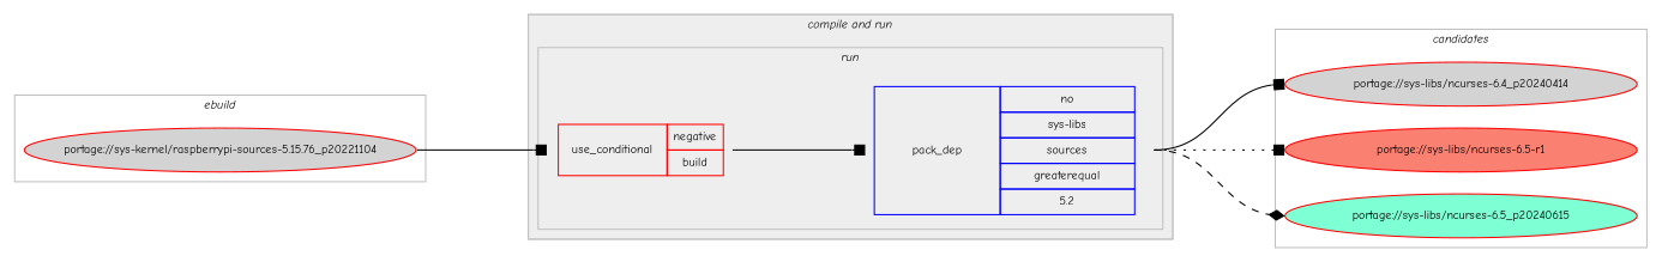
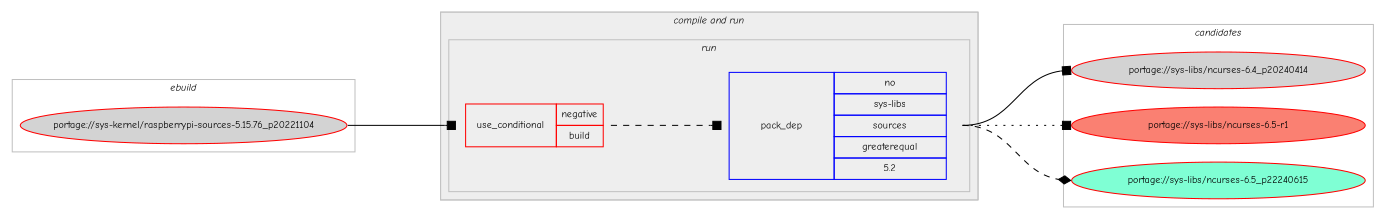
  digraph {
    compound=true
    concentrate=true
    fontname="Comic Neue"
    fontsize=10
    newrank=true
    rankdir=LR
    ranksep=1.5
    node [color=red fontname="Comic Neue" fontsize=10 style=filled]
    edge [arrowhead=box fontname="Comic Neue" headport=w style=solid tailport=e weight=100]
    n1 [fillcolor=lightgrey label="portage://sys-kernel/raspberrypi-sources-5.15.76_p20221104" width=4]
    n2 [color=blue label=<<TABLE BORDER="0" CELLBORDER="1" CELLSPACING="0" CELLPADDING="4" WIDTH="220"><TR><TD ROWSPAN="6" CELLPADDING="30">pack_dep</TD></TR><TR><TD WIDTH="110">no</TD></TR><TR><TD>sys-libs</TD></TR><TR><TD>sources</TD></TR><TR><TD>greaterequal</TD></TR><TR><TD>5.2</TD></TR></TABLE>> shape=none style=""]
    n3 [label=<<TABLE BORDER="0" CELLBORDER="1" CELLSPACING="0" CELLPADDING="4"><TR><TD ROWSPAN="3" CELLPADDING="10">use_conditional</TD></TR><TR><TD>negative</TD></TR><TR><TD>build</TD></TR></TABLE>> shape=none style=""]
    n4 [fillcolor=lightgrey label="portage://sys-libs/ncurses-6.4_p20240414" width=4]
    n5 [fillcolor=salmon label="portage://sys-libs/ncurses-6.5-r1" width=4]
-   n6 [fillcolor=aquamarine label="portage://sys-libs/ncurses-6.5_p20240615" width=4]
+   n6 [fillcolor=aquamarine label="portage://sys-libs/ncurses-6.5_p22240615" width=4]
    subgraph cluster_1 {
      color=gray
      label=<<i>ebuild</i>>
      rank=same
      n1
    }
    subgraph cluster_2 {
      color=gray
      label=<<i>candidates</i>>
      rank=same
      subgraph sub_3 {
        color=black
        label=<<i>candidates</i>>
        nodesep=1
        rank=same
        n4
        n5
        n6
      }
    }
    subgraph cluster_4 {
      color=gray
      label=<<i>dependencies</i>>
      subgraph cluster_5 {
        color=gray
        fillcolor="#eeeeee"
        label=<<i>compile</i>>
        style=filled
      }
      subgraph cluster_6 {
        color=gray
        fillcolor="#eeeeee"
        label=<<i>compile and run</i>>
        style=filled
      }
      subgraph cluster_7 {
        color=gray
        fillcolor="#eeeeee"
        label=<<i>run</i>>
        style=filled
        subgraph sub_8 {
          color=gray
          fillcolor="#eeeeee"
          label=<<i>run</i>>
          style=filled
          n3
          subgraph sub_9 {
            color=gray
            fillcolor="#eeeeee"
            label=<<i>run</i>>
            style=filled
            n2
          }
        }
      }
    }
    n1 -> n3 [weight=20]
    n2 -> n4
    n2 -> n5 [style=dotted]
    n2 -> n6 [arrowhead=diamond style=dashed]
-   n3 -> n2 [weight=20]
+   n3 -> n2 [style=dashed weight=20]
  }
